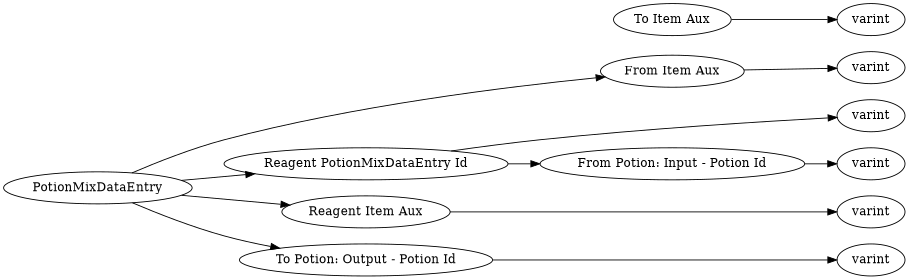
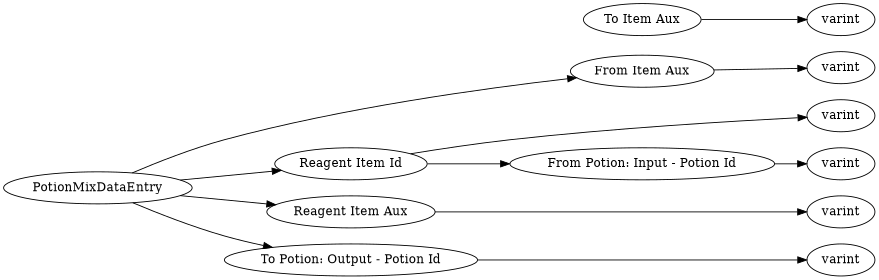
  digraph {
    rankdir=LR
    n1 [label=varint]
    n2 [label=varint]
    n3 [label=varint]
    n4 [label=varint]
    n5 [label=varint]
    n6 [label=varint]
    n7 [label=PotionMixDataEntry]
    n8 [label="From Item Aux"]
-   n9 [label="Reagent PotionMixDataEntry Id"]
+   n9 [label="Reagent Item Id"]
    n10 [label="Reagent Item Aux"]
    n11 [label="To Potion: Output - Potion Id"]
    n12 [label="From Potion: Input - Potion Id"]
    n13 [label="To Item Aux"]
    subgraph sub_1 {
      rank=max
      n1
      n2
      n3
      n4
      n5
      n6
    }
    n7 -> n8
    n7 -> n9
    n7 -> n10
    n7 -> n11
    n8 -> n2
    n9 -> n3
    n9 -> n12
    n10 -> n4
    n11 -> n5
    n12 -> n1
    n13 -> n6
  }
